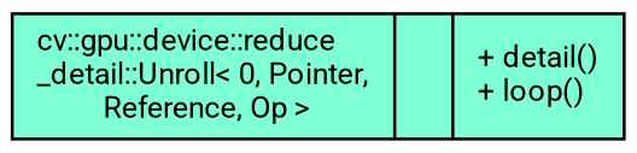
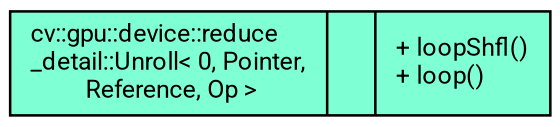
  digraph {
    rankdir=LR
    fontname=Roboto
-   n1 [color=black fillcolor=aquamarine fontcolor=black fontname=Roboto fontsize=10 height=0.2 label="{cv::gpu::device::reduce\l_detail::Unroll\< 0, Pointer,\l Reference, Op \>\n||+ detail()\l+ loop()\l}" shape=record style=filled width=0.4]
+   n1 [color=black fillcolor=aquamarine fontcolor=black fontname=Roboto fontsize=10 height=0.2 label="{cv::gpu::device::reduce\l_detail::Unroll\< 0, Pointer,\l Reference, Op \>\n||+ loopShfl()\l+ loop()\l}" shape=record style=filled width=0.4]
  }
